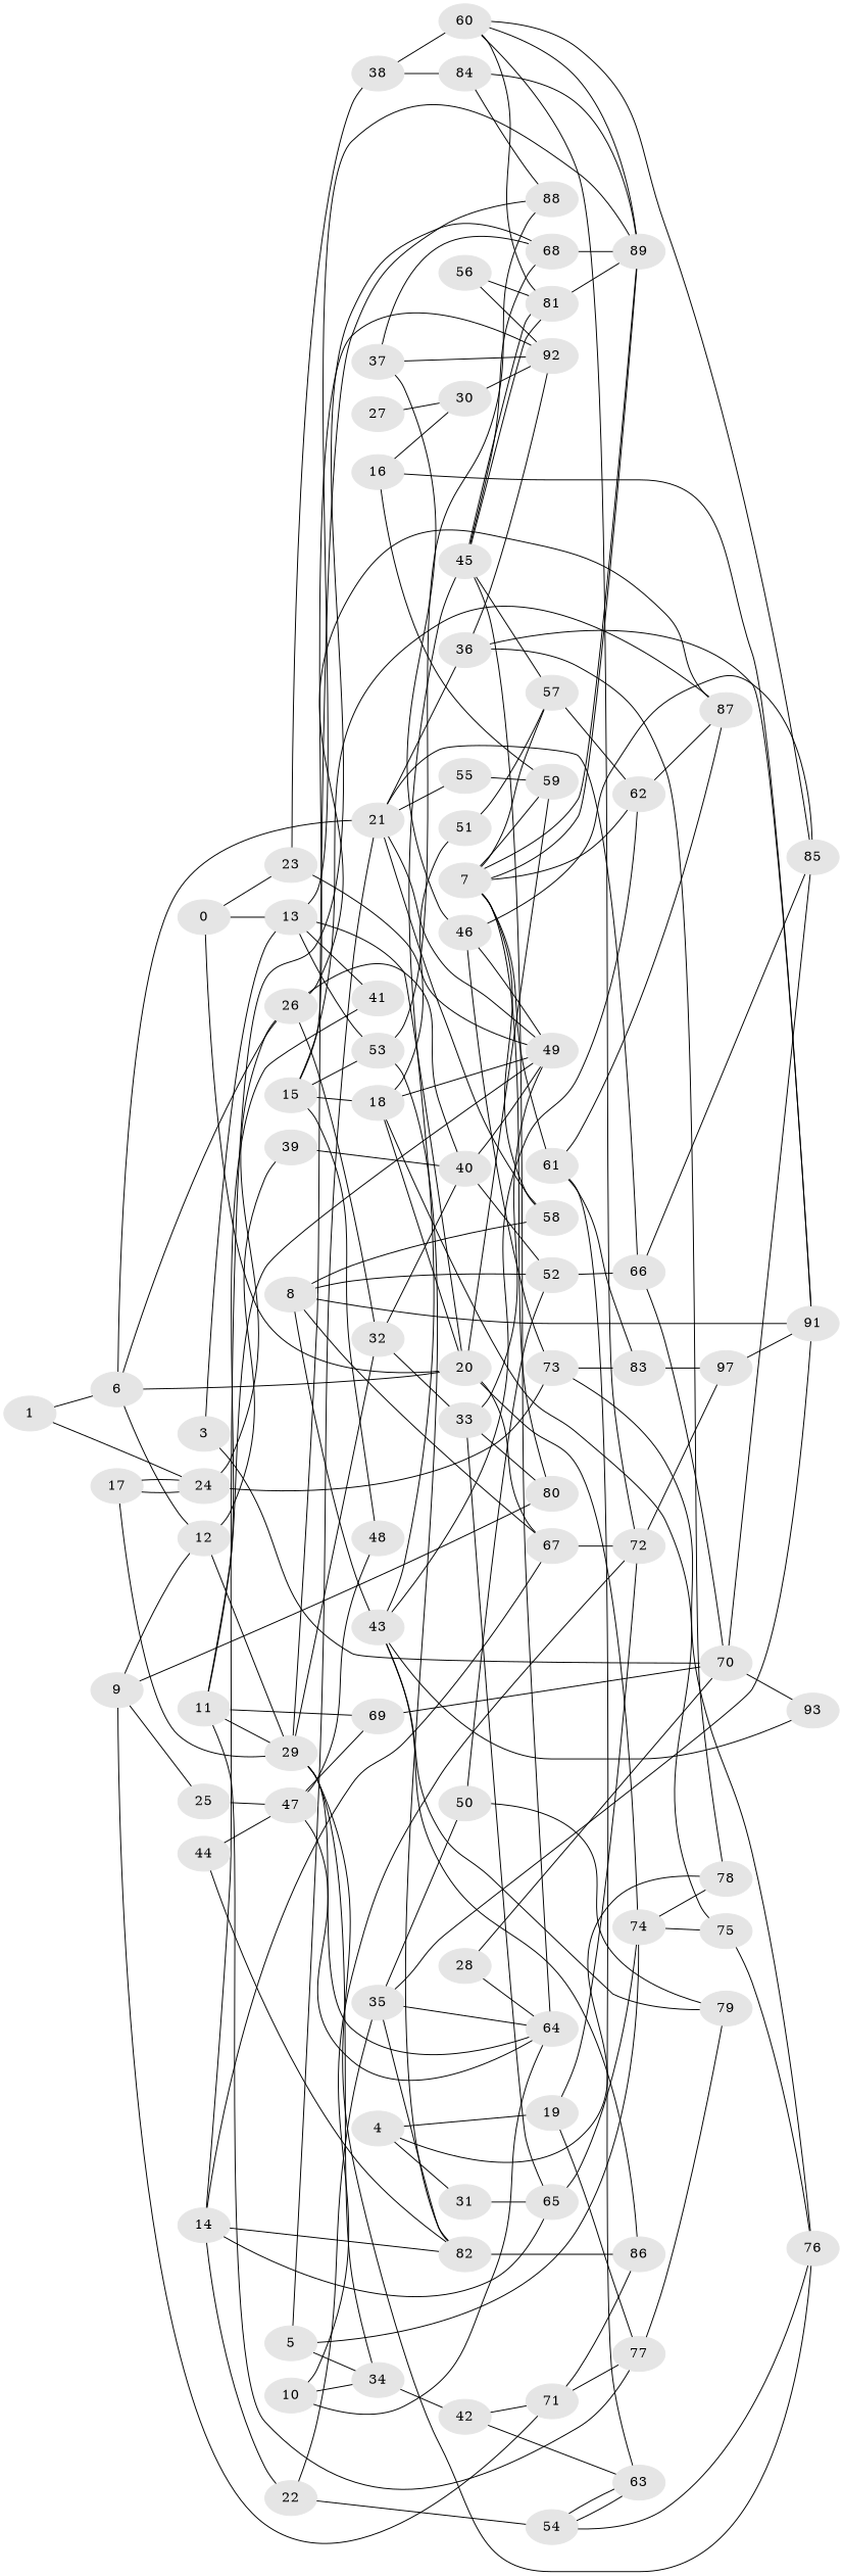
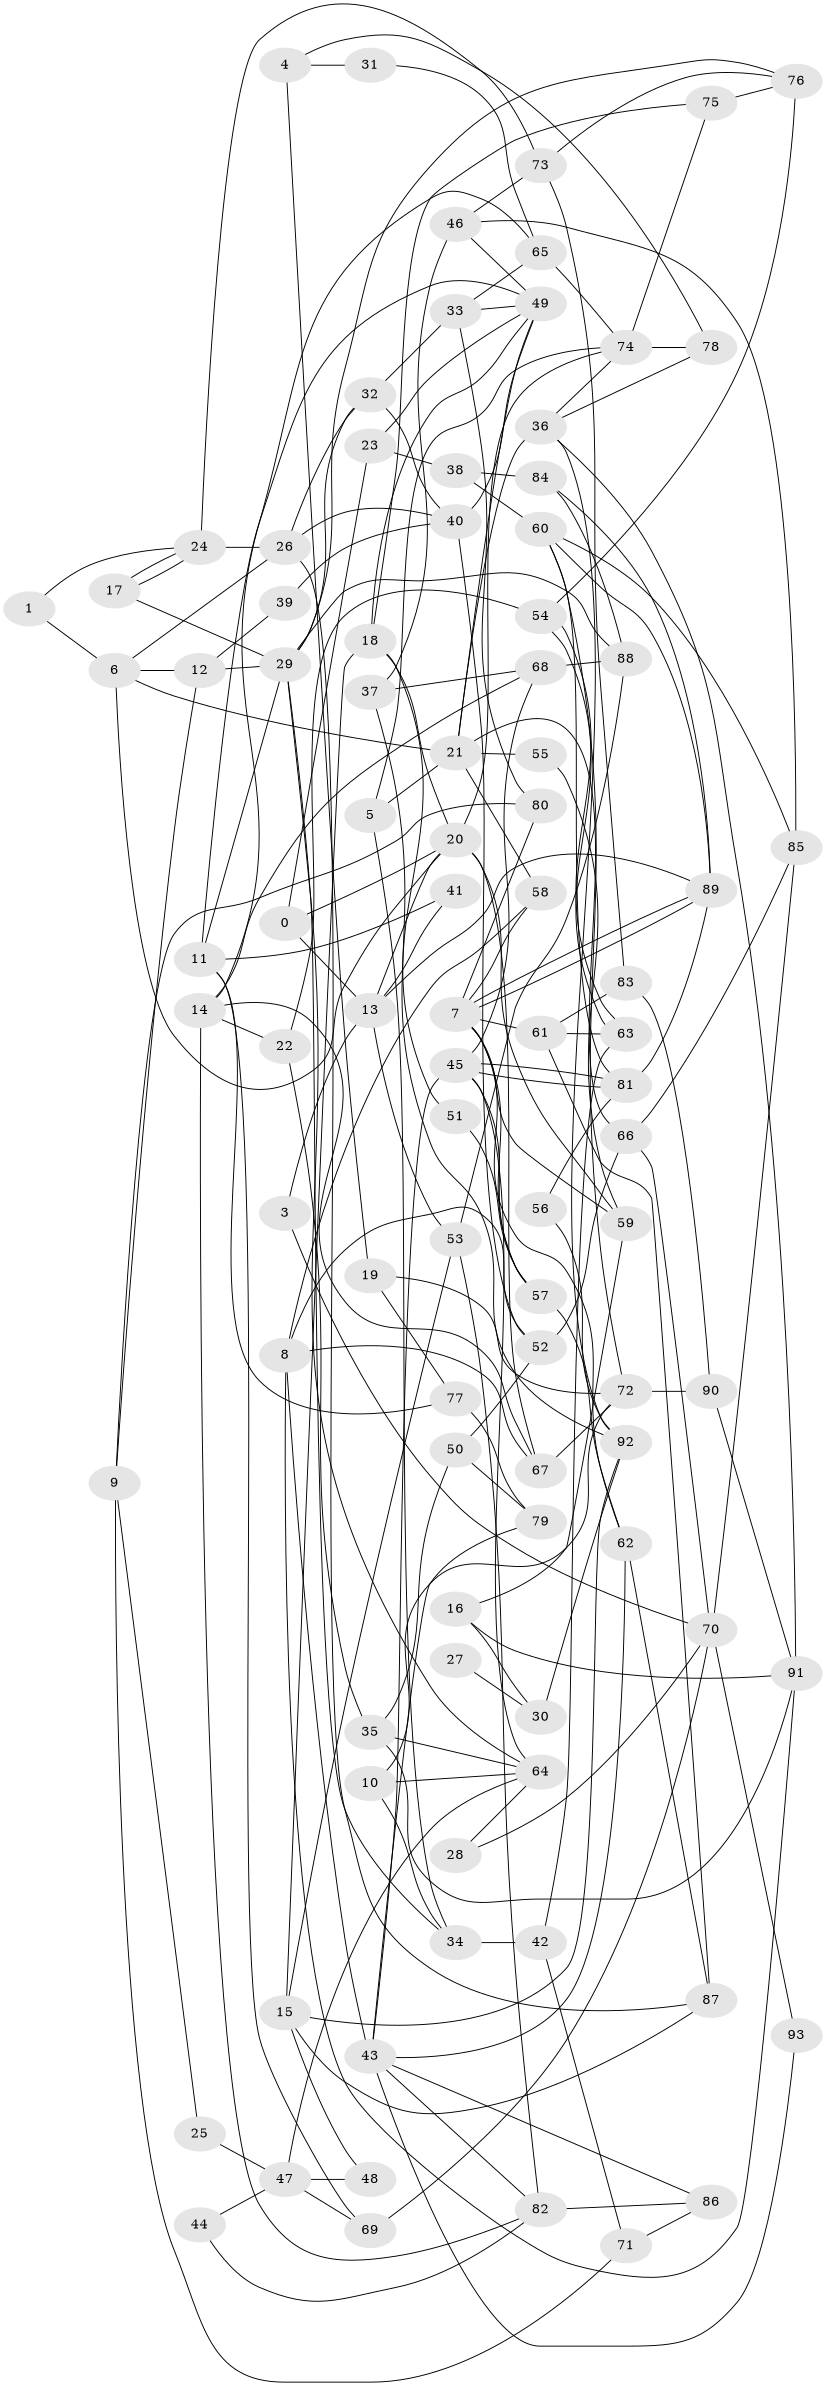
  graph {
    rankdir=LR
    node [color=gray90 style=filled]
    1
    6
    24
    20
    21
    12
    26
    73
    n9 [label=0]
    13
    23
    89
    41
    53
    74
    59
    67
    49
    38
    3
    70
    93
    85
    4
    19
    31
    78
    72
    77
    65
    5
    34
    58
    36
    55
    66
    42
    75
    29
    39
    87
    32
    40
    7
    57
    61
    62
    80
    63
    83
    8
    43
    52
    91
    45
    79
    86
    9
    25
    71
    47
    10
    64
-   90 [label=97]
+   90
    11
    69
    76
    88
    82
    14
    22
    68
    35
    54
    15
    18
    48
    92
    51
    16
    30
    17
    50
    60
    84
    33
    27
    28
    37
    46
    81
    44
    56
    1 -- 6
    1 -- 24
    6 -- 20
    6 -- 21
    6 -- 12
    6 -- 26
    24 -- 26
    24 -- 73
    20 -- 74
    20 -- 59
    20 -- 67
    21 -- 49
    21 -- 58
    21 -- 36
    21 -- 55
    21 -- 66
    12 -- 29
    12 -- 39
    26 -- 87
    26 -- 32
    26 -- 40
    73 -- 83
    73 -- 76
    n9 -- 20
    n9 -- 13
    n9 -- 23
    13 -- 20
    13 -- 89
    13 -- 41
    13 -- 53
    23 -- 49
    23 -- 38
    53 -- 88
    53 -- 82
    74 -- 78
    74 -- 75
    67 -- 72
    38 -- 60
    38 -- 84
    3 -- 13
    3 -- 70
    70 -- 93
    70 -- 85
    4 -- 19
    4 -- 31
    4 -- 78
    19 -- 72
    19 -- 77
    31 -- 65
    72 -- 90
    77 -- 79
    65 -- 74
    5 -- 21
    5 -- 74
    5 -- 34
    34 -- 42
+   36 -- 74
    36 -- 78
    36 -- 91
    36 -- 92
    55 -- 59
    66 -- 70
    66 -- 85
    42 -- 63
    42 -- 71
    75 -- 76
    29 -- 34
    29 -- 32
    29 -- 64
    29 -- 76
    29 -- 88
    39 -- 40
    32 -- 40
    32 -- 33
    40 -- 49
    40 -- 52
    7 -- 89
    7 -- 89
    7 -- 59
    7 -- 58
    7 -- 57
    7 -- 61
    7 -- 62
    7 -- 80
    57 -- 62
    61 -- 87
    61 -- 63
    61 -- 83
    62 -- 87
    83 -- 90
    8 -- 67
    8 -- 58
    8 -- 43
    8 -- 52
    8 -- 91
    43 -- 93
    43 -- 62
    43 -- 45
    43 -- 79
    43 -- 86
    52 -- 66
    45 -- 57
    45 -- 64
    45 -- 68
    45 -- 81
    45 -- 81
    9 -- 12
    9 -- 80
    9 -- 25
    9 -- 71
    25 -- 47
-   71 -- 77
    71 -- 86
    47 -- 64
    47 -- 69
    47 -- 48
    10 -- 72
    10 -- 34
    10 -- 64
    90 -- 91
    11 -- 41
    11 -- 49
    11 -- 77
    11 -- 29
    11 -- 69
    69 -- 70
    82 -- 86
    14 -- 67
    14 -- 65
    14 -- 82
    14 -- 22
    14 -- 68
    22 -- 35
    22 -- 54
-   68 -- 89
+   68 -- 88
    35 -- 91
    35 -- 64
-   35 -- 82
+   43 -- 82
    35 -- 50
    54 -- 63
    54 -- 63
    54 -- 76
    15 -- 53
    15 -- 87
    15 -- 18
    15 -- 48
    15 -- 92
    18 -- 20
    18 -- 49
    18 -- 75
    18 -- 51
    51 -- 57
    16 -- 59
    16 -- 91
    16 -- 30
    30 -- 92
    17 -- 24
    17 -- 24
    17 -- 29
    50 -- 52
    50 -- 79
    60 -- 89
    60 -- 85
    60 -- 72
    60 -- 81
    84 -- 89
    84 -- 88
    33 -- 49
    33 -- 65
    33 -- 80
    27 -- 30
    28 -- 70
    28 -- 64
    37 -- 68
    37 -- 92
    37 -- 46
    46 -- 73
    46 -- 49
    46 -- 85
    81 -- 89
    44 -- 47
    44 -- 82
    56 -- 92
    56 -- 81
  }
